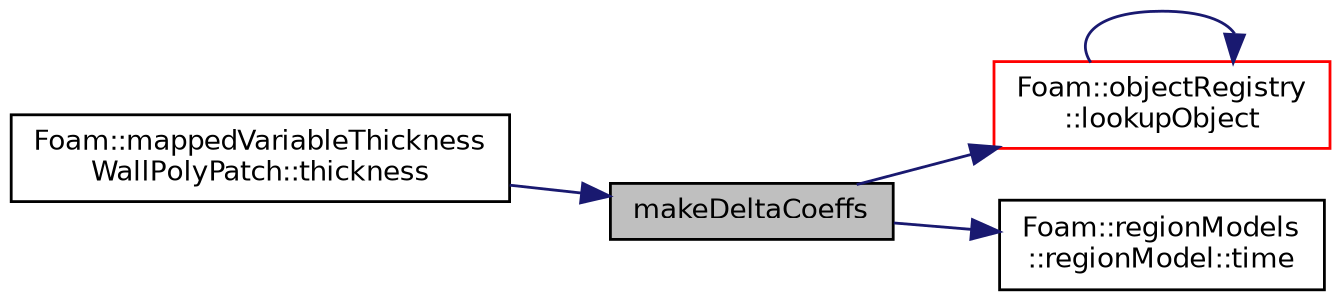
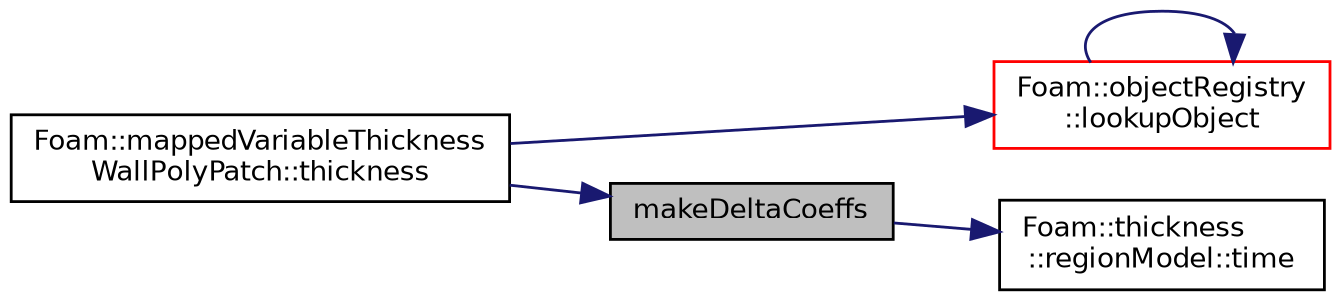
  digraph {
    rankdir=LR
    node [color=black fontname=Helvetica fontsize=10 shape=record]
    edge [color=midnightblue fontname=Helvetica fontsize=10 labelfontname=Helvetica labelfontsize=10 style=solid]
    n1 [fillcolor=grey75 fontcolor=black height=0.2 label=makeDeltaCoeffs style=filled width=0.4]
    n2 [color=red height=0.2 label="Foam::objectRegistry\l::lookupObject" width=0.4]
-   n3 [height=0.2 label="Foam::regionModels\l::regionModel::time" width=0.4]
+   n3 [height=0.2 label="Foam::thickness\l::regionModel::time" width=0.4]
    n4 [height=0.2 label="Foam::mappedVariableThickness\lWallPolyPatch::thickness" width=0.4]
-   n1 -> n2
+   n4 -> n2
    n1 -> n3
    n2 -> n2
    n4 -> n1
  }
